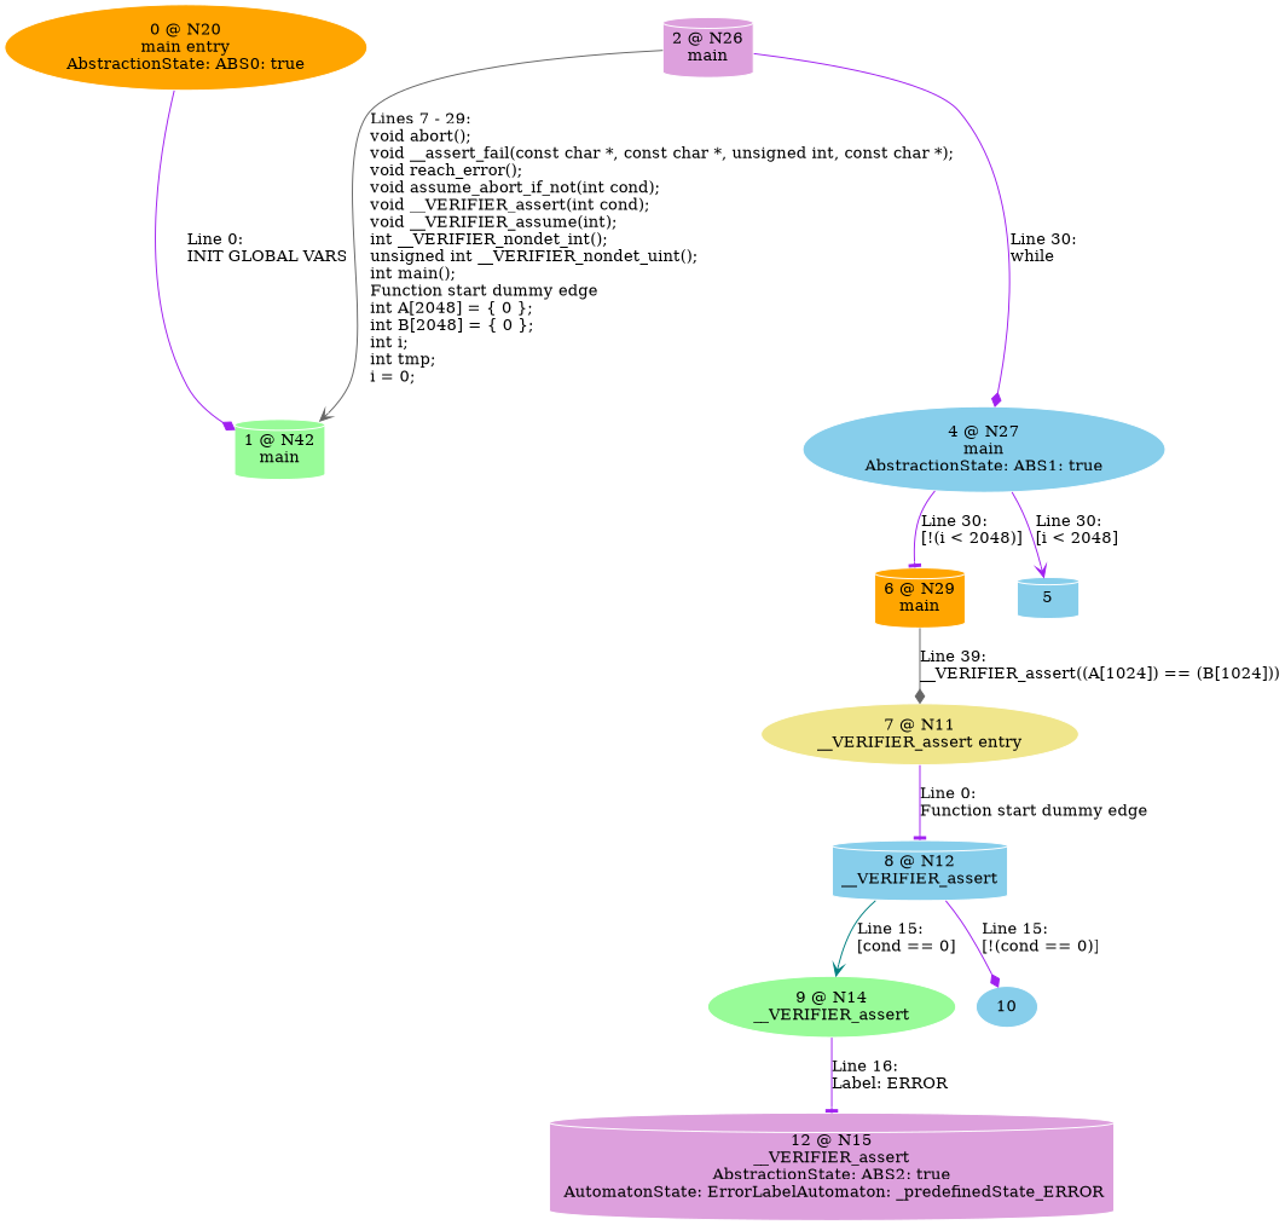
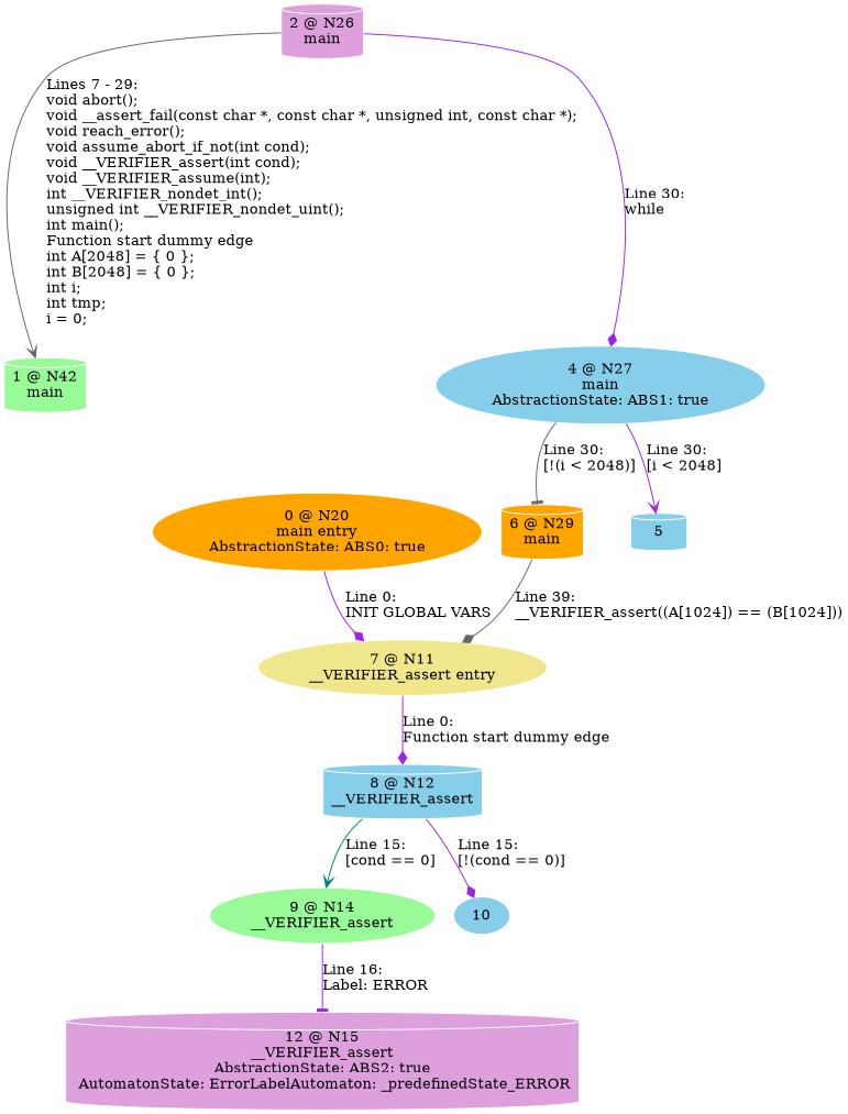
  digraph {
    node [color=white fillcolor=skyblue shape=cylinder style=filled]
    edge [arrowhead=diamond color=purple]
    n1 [fillcolor=orange label="0 @ N20\nmain entry\nAbstractionState: ABS0: true\n" shape=ellipse]
    n2 [fillcolor=palegreen label="1 @ N42\nmain\n"]
    n3 [fillcolor=plum label="2 @ N26\nmain\n"]
    n4 [label="4 @ N27\nmain\nAbstractionState: ABS1: true\n" shape=ellipse]
    n5 [fillcolor=orange label="6 @ N29\nmain\n"]
    5
    n7 [fillcolor=khaki label="7 @ N11\n__VERIFIER_assert entry\n" shape=ellipse]
    n8 [label="8 @ N12\n__VERIFIER_assert\n"]
    n9 [fillcolor=palegreen label="9 @ N14\n__VERIFIER_assert\n" shape=ellipse]
    10 [shape=ellipse]
    n11 [fillcolor=plum label="12 @ N15\n__VERIFIER_assert\nAbstractionState: ABS2: true\n AutomatonState: ErrorLabelAutomaton: _predefinedState_ERROR\n"]
-   n1 -> n2 [label="Line 0: \lINIT GLOBAL VARS\l"]
+   n1 -> n7 [label="Line 0: \lINIT GLOBAL VARS\l"]
    n3 -> n2 [arrowhead=vee color=gray40 label="Lines 7 - 29: \lvoid abort();\lvoid __assert_fail(const char *, const char *, unsigned int, const char *);\lvoid reach_error();\lvoid assume_abort_if_not(int cond);\lvoid __VERIFIER_assert(int cond);\lvoid __VERIFIER_assume(int);\lint __VERIFIER_nondet_int();\lunsigned int __VERIFIER_nondet_uint();\lint main();\lFunction start dummy edge\lint A[2048] = { 0 };\lint B[2048] = { 0 };\lint i;\lint tmp;\li = 0;\l"]
    n3 -> n4 [label="Line 30: \lwhile\l"]
-   n4 -> n5 [arrowhead=tee label="Line 30: \l[!(i < 2048)]\l"]
+   n4 -> n5 [arrowhead=tee color=gray40 label="Line 30: \l[!(i < 2048)]\l"]
    n4 -> 5 [arrowhead=vee label="Line 30: \l[i < 2048]\l"]
    n5 -> n7 [color=gray40 label="Line 39: \l__VERIFIER_assert((A[1024]) == (B[1024]))\l"]
-   n7 -> n8 [arrowhead=tee label="Line 0: \lFunction start dummy edge\l"]
+   n7 -> n8 [label="Line 0: \lFunction start dummy edge\l"]
    n8 -> n9 [arrowhead=vee color=teal label="Line 15: \l[cond == 0]\l"]
    n8 -> 10 [label="Line 15: \l[!(cond == 0)]\l"]
    n9 -> n11 [arrowhead=tee label="Line 16: \lLabel: ERROR\l"]
  }
